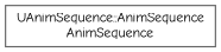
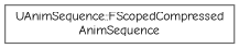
  digraph {
    rankdir=LR
    fontname="Comic Neue"
-   n1 [color=grey40 fillcolor=white fontname="Comic Neue" fontsize=10 height=0.2 label="UAnimSequence::AnimSequence\lAnimSequence" shape=box style=filled width=0.4]
+   n1 [color=grey40 fillcolor=white fontname="Comic Neue" fontsize=10 height=0.2 label="UAnimSequence::FScopedCompressed\lAnimSequence" shape=box style=filled width=0.4]
  }
